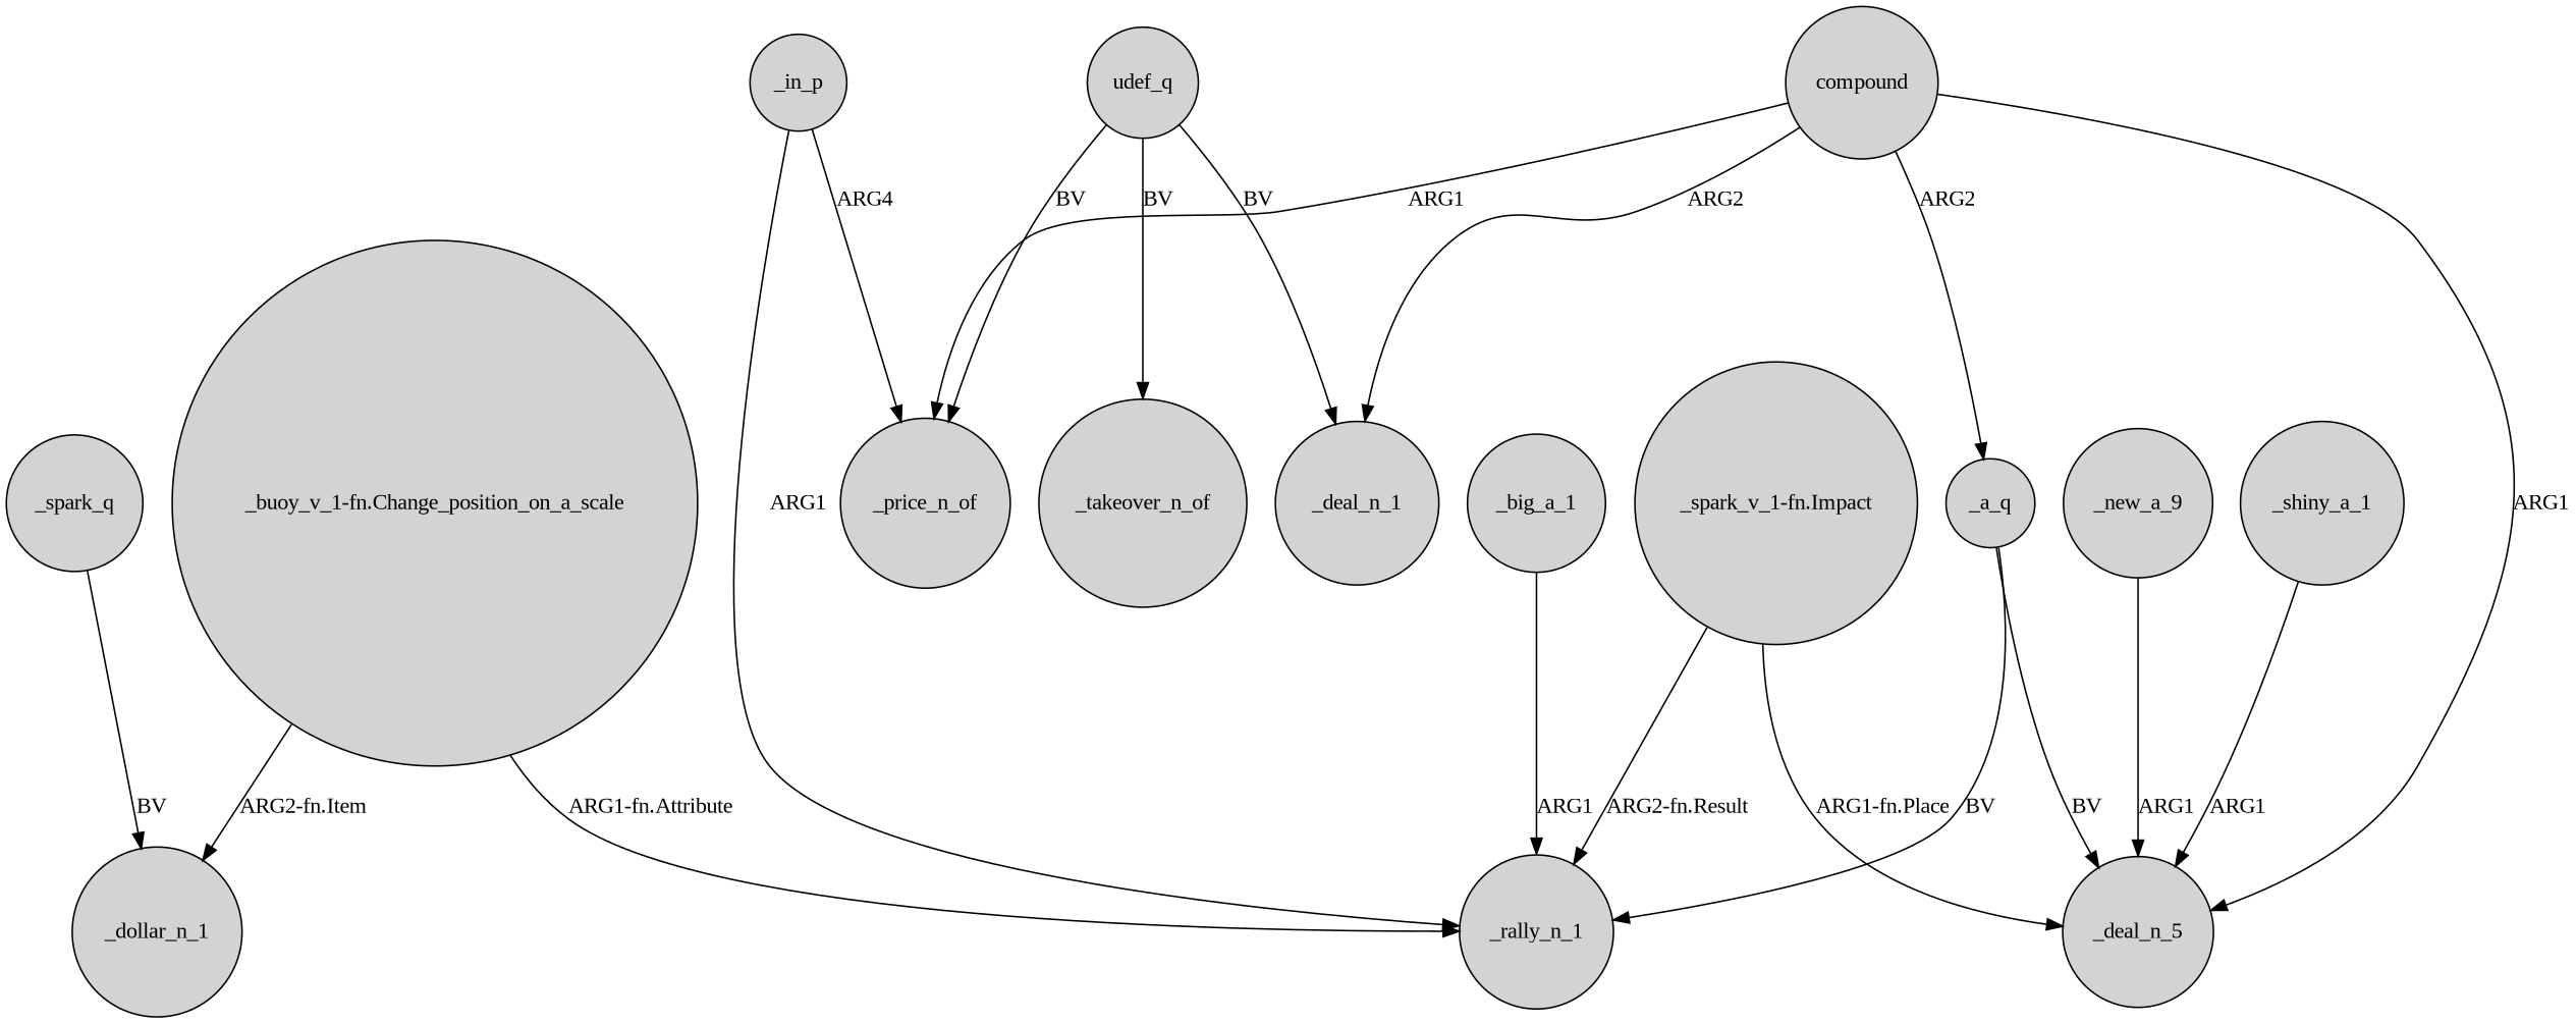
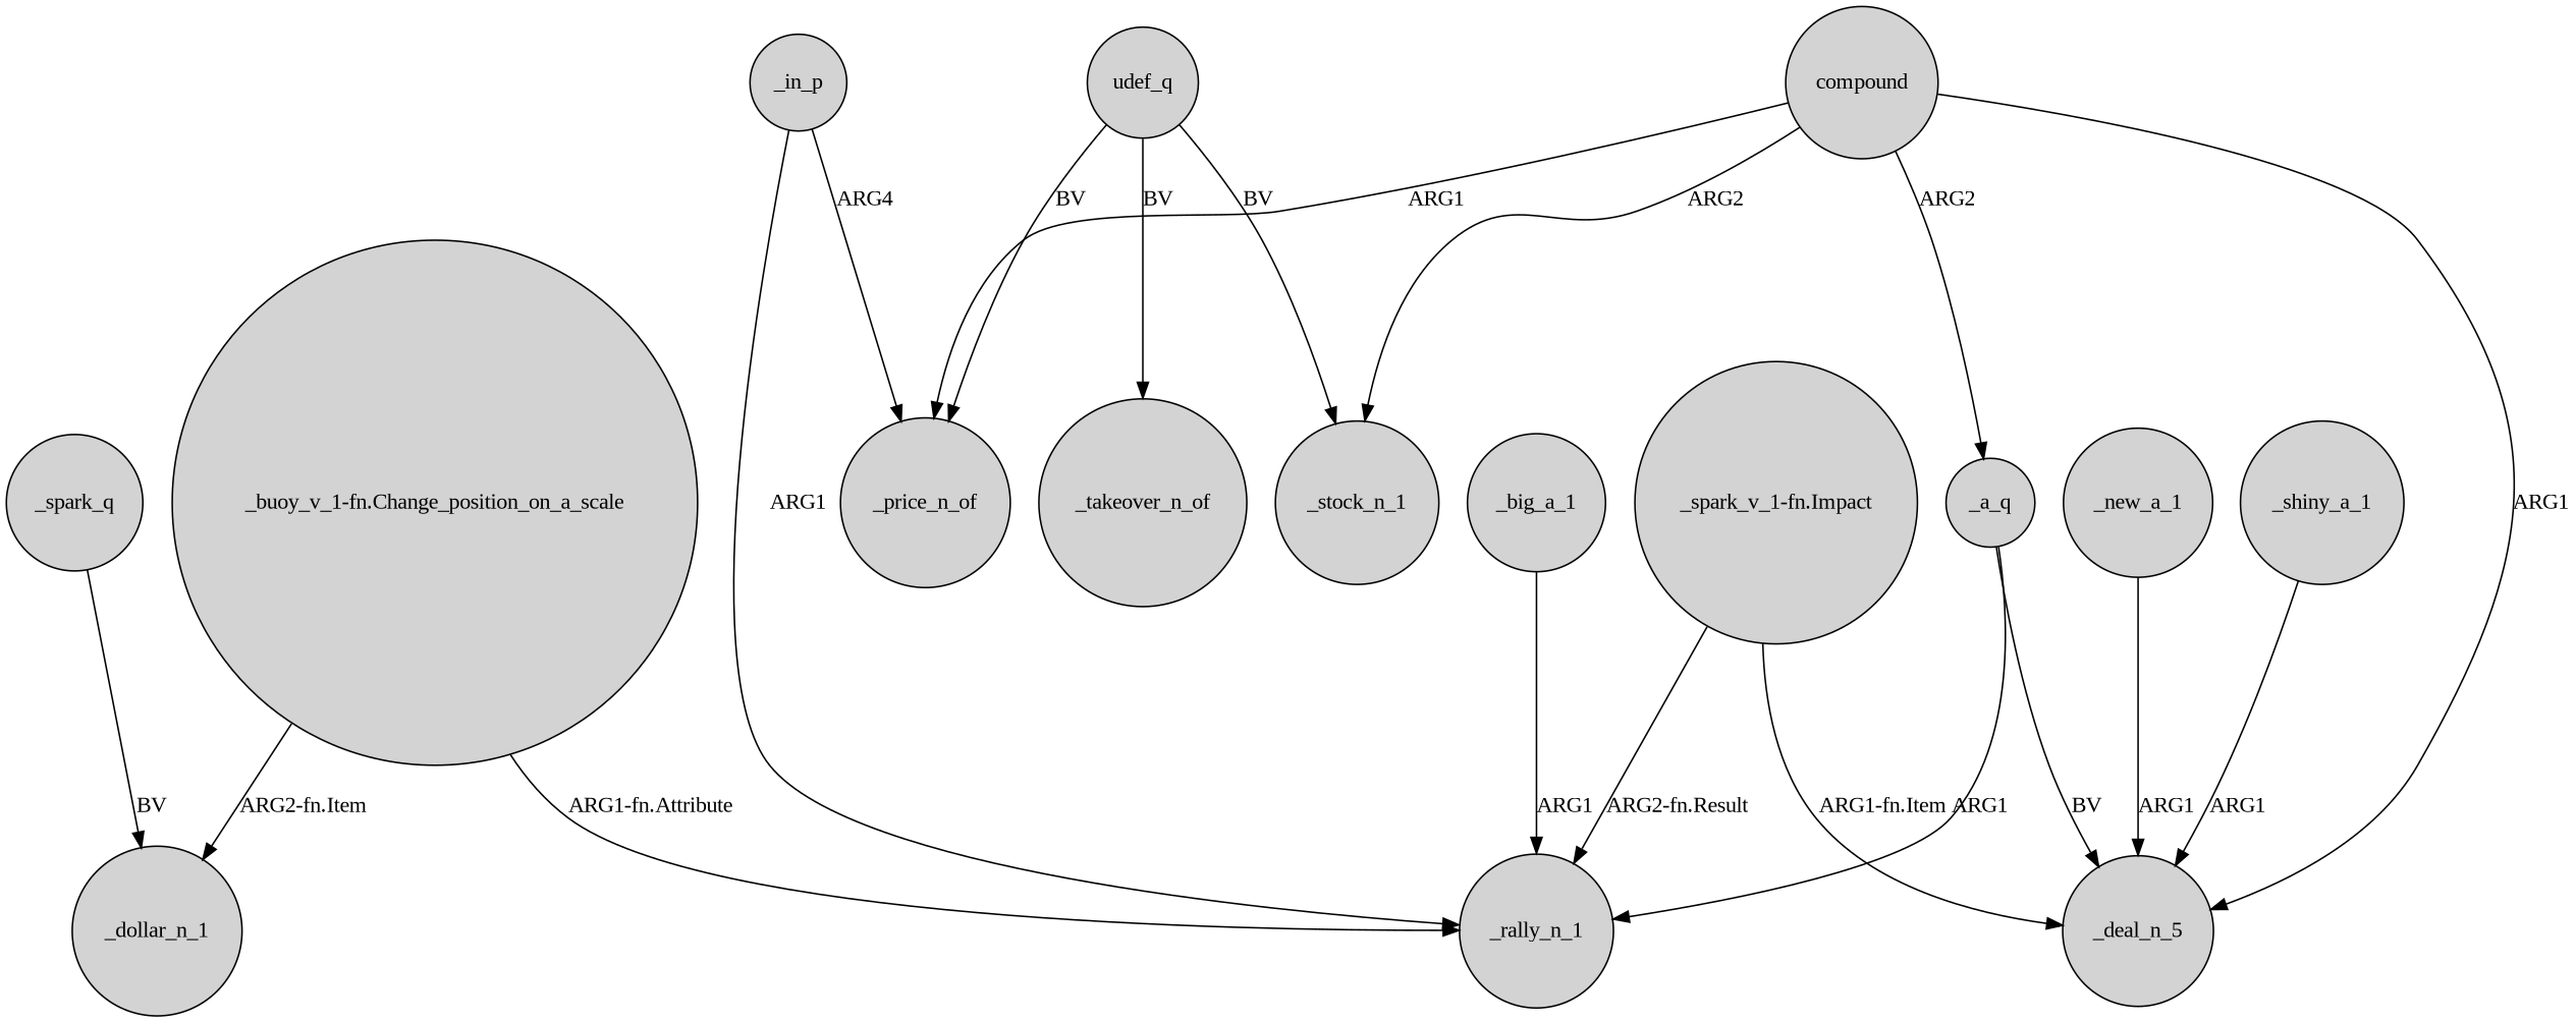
  digraph {
    fontname="Liberation Serif"
    node [fontname="Liberation Serif" shape=circle style=filled]
    edge [fontname="Liberation Serif"]
    n1 [label=_deal_n_5]
    _a_q
    _rally_n_1
-   _new_a_1 [label=_new_a_9]
+   _new_a_1
    _shiny_a_1
    udef_q
    _price_n_of
    _takeover_n_of
-   _stock_n_1 [label=_deal_n_1]
+   _stock_n_1
    "_buoy_v_1-fn.Change_position_on_a_scale"
    _dollar_n_1
    n12 [label=_spark_q]
    _in_p
    compound
    _big_a_1
    "_spark_v_1-fn.Impact"
    _a_q -> n1 [label=BV]
-   _a_q -> _rally_n_1 [label=BV]
+   _a_q -> _rally_n_1 [label=ARG1]
    _new_a_1 -> n1 [label=ARG1]
    _shiny_a_1 -> n1 [label=ARG1]
    udef_q -> _price_n_of [label=BV]
    udef_q -> _takeover_n_of [label=BV]
    udef_q -> _stock_n_1 [label=BV]
    "_buoy_v_1-fn.Change_position_on_a_scale" -> _rally_n_1 [label="ARG1-fn.Attribute"]
    "_buoy_v_1-fn.Change_position_on_a_scale" -> _dollar_n_1 [label="ARG2-fn.Item"]
    n12 -> _dollar_n_1 [label=BV]
    _in_p -> _rally_n_1 [label=ARG1]
    _in_p -> _price_n_of [label=ARG4]
    compound -> n1 [label=ARG1]
    compound -> _a_q [label=ARG2]
    compound -> _price_n_of [label=ARG1]
    compound -> _stock_n_1 [label=ARG2]
    _big_a_1 -> _rally_n_1 [label=ARG1]
-   "_spark_v_1-fn.Impact" -> n1 [label="ARG1-fn.Place"]
+   "_spark_v_1-fn.Impact" -> n1 [label="ARG1-fn.Item"]
    "_spark_v_1-fn.Impact" -> _rally_n_1 [label="ARG2-fn.Result"]
  }
